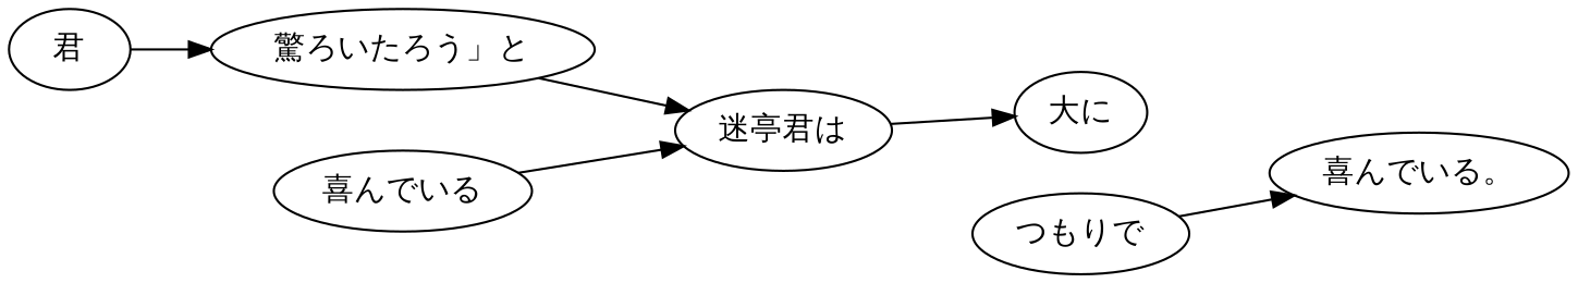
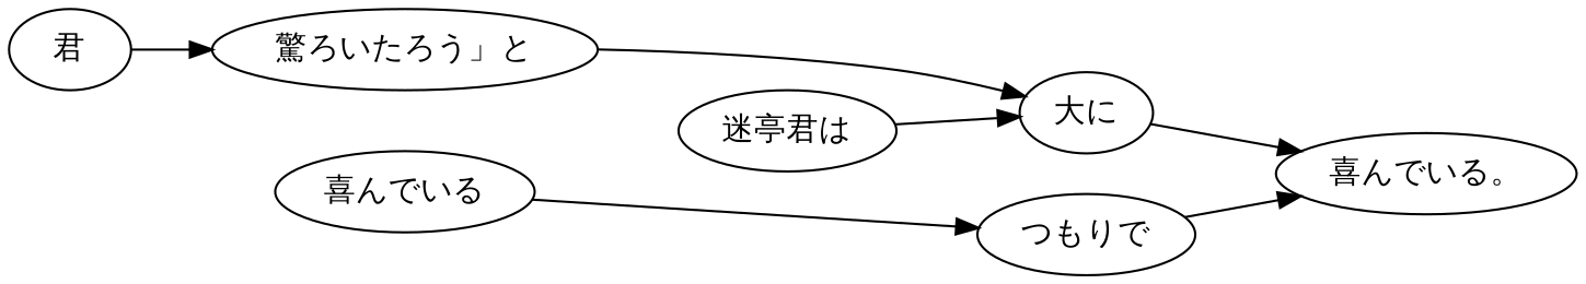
  digraph {
    rankdir=LR
    n1 [label="君"]
    n2 [label="驚ろいたろう」と"]
    n3 [label="迷亭君は"]
    n4 [label="大に"]
    n5 [label="喜んでいる。"]
    n6 [label="喜んでいる"]
    n7 [label="つもりで"]
    n1 -> n2
-   n2 -> n3
+   n2 -> n4
    n3 -> n4
-   n6 -> n3
+   n4 -> n5
+   n6 -> n7
    n7 -> n5
  }
